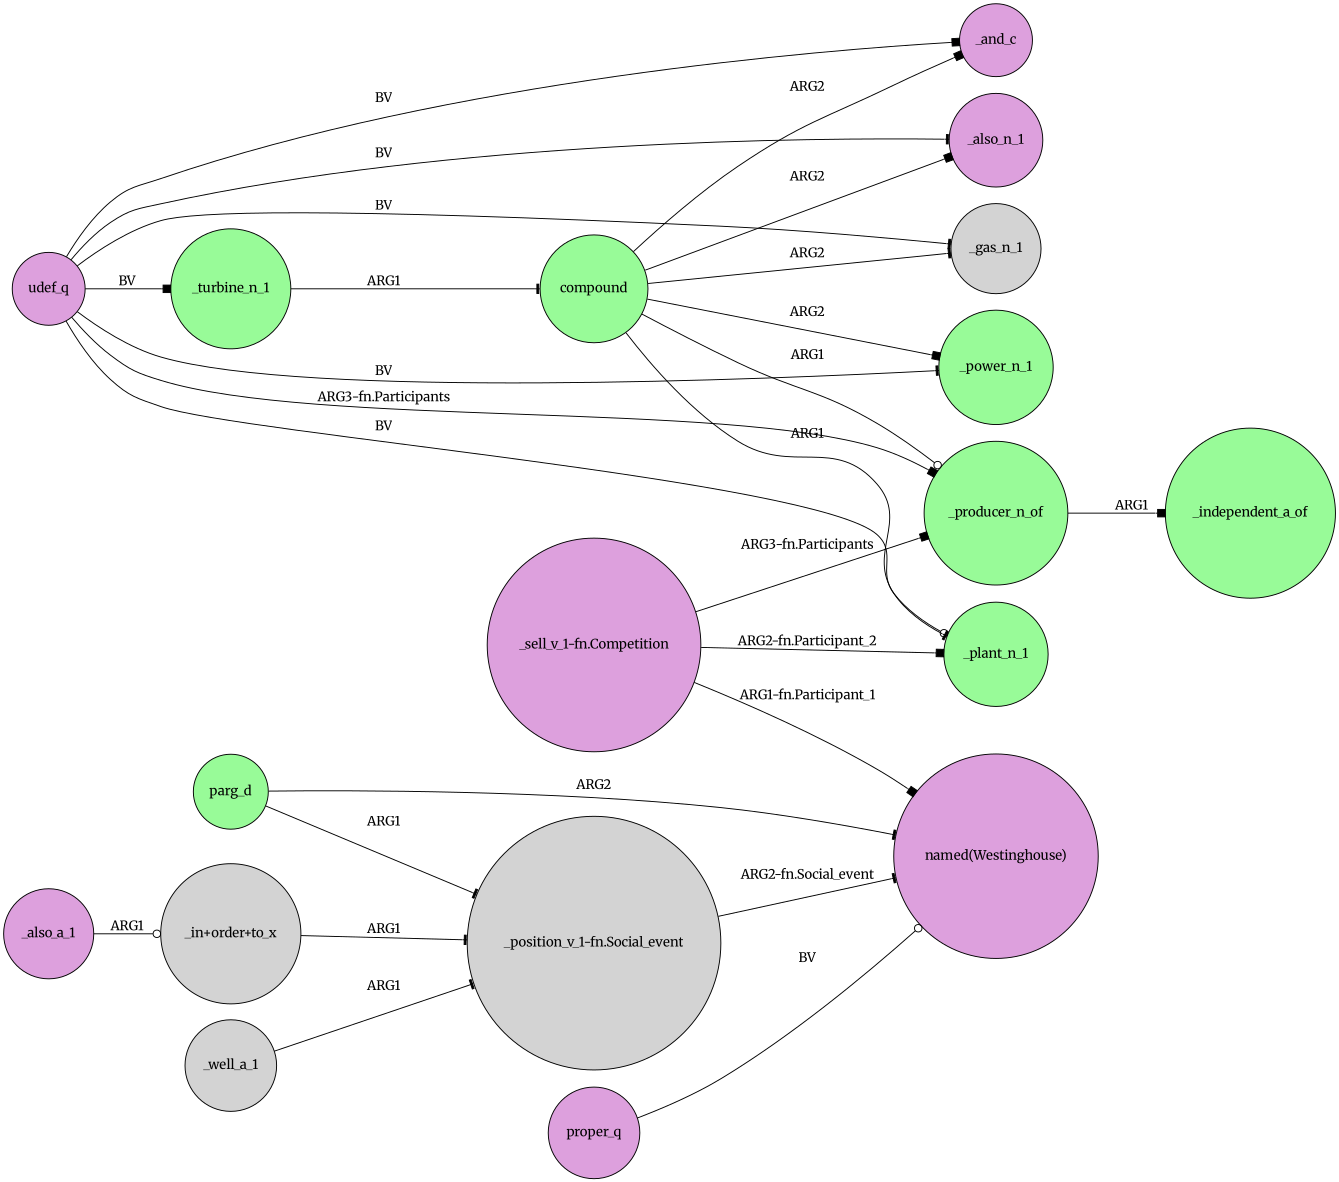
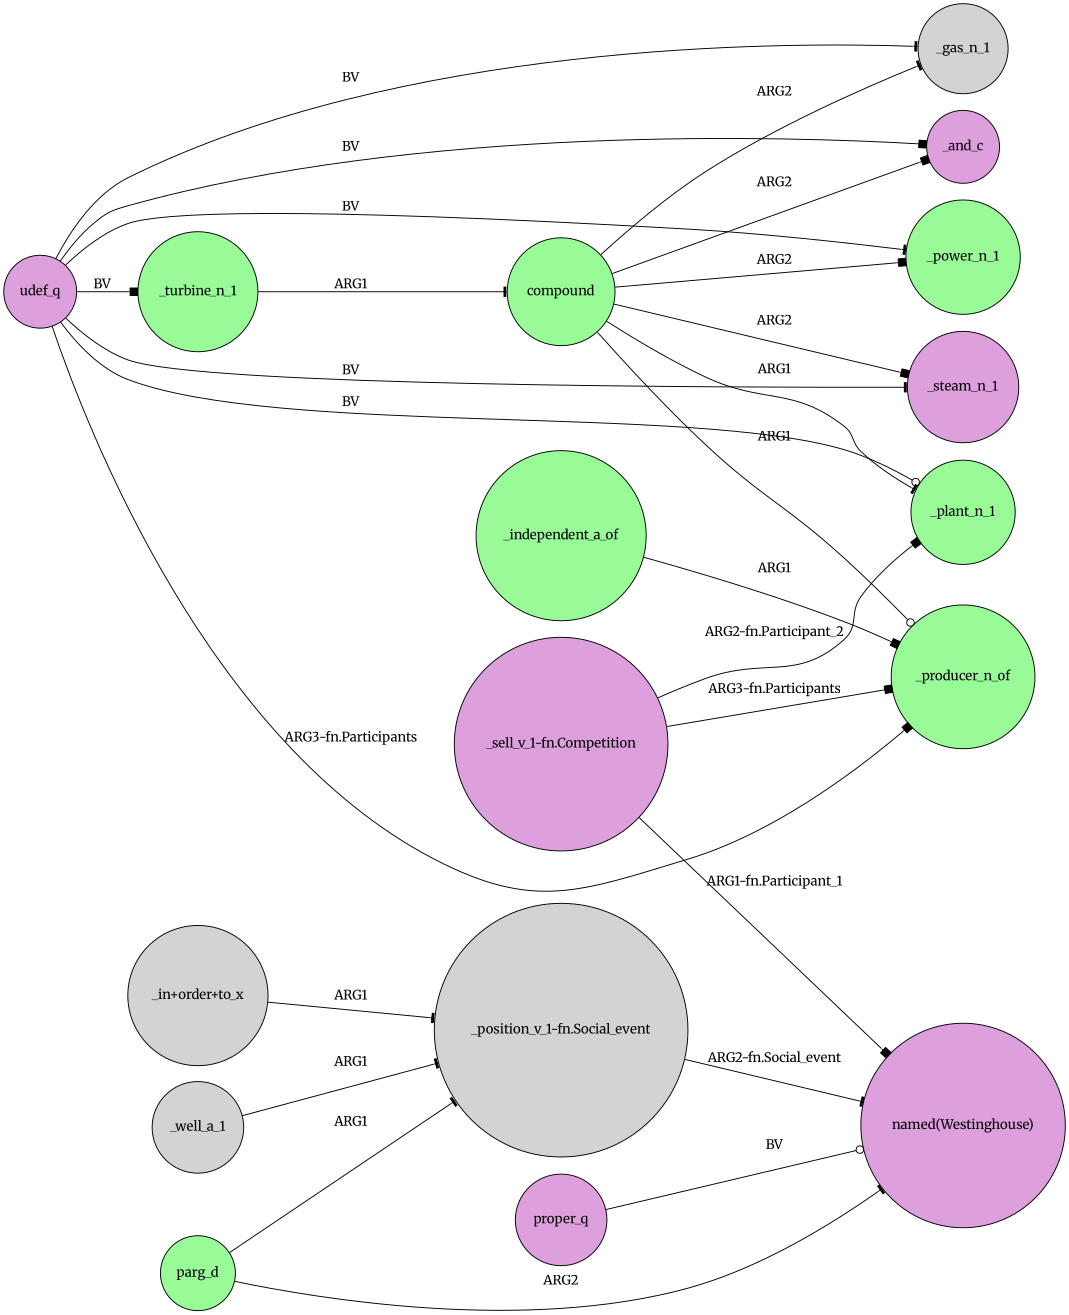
  digraph {
    fontname=Merriweather
    rankdir=LR
    node [fillcolor=palegreen fontname=Merriweather shape=circle style=filled]
    edge [arrowhead=tee fontname=Merriweather]
    _plant_n_1
    udef_q [fillcolor=plum]
    _producer_n_of
    _gas_n_1 [fillcolor=lightgrey]
    _and_c [fillcolor=plum]
    _power_n_1
    _turbine_n_1
-   _steam_n_1 [fillcolor=plum label=_also_n_1]
+   _steam_n_1 [fillcolor=plum]
    compound
    "_sell_v_1-fn.Competition" [fillcolor=plum]
    "named(Westinghouse)" [fillcolor=plum]
    parg_d
    "_position_v_1-fn.Social_event" [fillcolor=lightgrey]
    "_in+order+to_x" [fillcolor=lightgrey]
    proper_q [fillcolor=plum]
-   _also_a_1 [fillcolor=plum]
    _independent_a_of
    _well_a_1 [fillcolor=lightgrey]
    udef_q -> _plant_n_1 [arrowhead=odot label=BV]
    udef_q -> _producer_n_of [arrowhead=box label="ARG3-fn.Participants"]
    udef_q -> _gas_n_1 [label=BV]
    udef_q -> _and_c [arrowhead=box label=BV]
    udef_q -> _power_n_1 [label=BV]
    udef_q -> _turbine_n_1 [arrowhead=box label=BV]
    udef_q -> _steam_n_1 [label=BV]
    _turbine_n_1 -> compound [label=ARG1]
    compound -> _plant_n_1 [label=ARG1]
    compound -> _producer_n_of [arrowhead=odot label=ARG1]
    compound -> _gas_n_1 [label=ARG2]
    compound -> _and_c [arrowhead=box label=ARG2]
    compound -> _power_n_1 [arrowhead=box label=ARG2]
    compound -> _steam_n_1 [arrowhead=box label=ARG2]
    "_sell_v_1-fn.Competition" -> _plant_n_1 [arrowhead=box label="ARG2-fn.Participant_2"]
    "_sell_v_1-fn.Competition" -> _producer_n_of [arrowhead=box label="ARG3-fn.Participants"]
    "_sell_v_1-fn.Competition" -> "named(Westinghouse)" [arrowhead=box label="ARG1-fn.Participant_1"]
    parg_d -> "named(Westinghouse)" [label=ARG2]
    parg_d -> "_position_v_1-fn.Social_event" [label=ARG1]
    "_position_v_1-fn.Social_event" -> "named(Westinghouse)" [label="ARG2-fn.Social_event"]
    "_in+order+to_x" -> "_position_v_1-fn.Social_event" [label=ARG1]
    proper_q -> "named(Westinghouse)" [arrowhead=odot label=BV]
-   _also_a_1 -> "_in+order+to_x" [arrowhead=odot label=ARG1]
-   _producer_n_of -> _independent_a_of [arrowhead=box label=ARG1]
+   _independent_a_of -> _producer_n_of [arrowhead=box label=ARG1]
    _well_a_1 -> "_position_v_1-fn.Social_event" [label=ARG1]
  }
